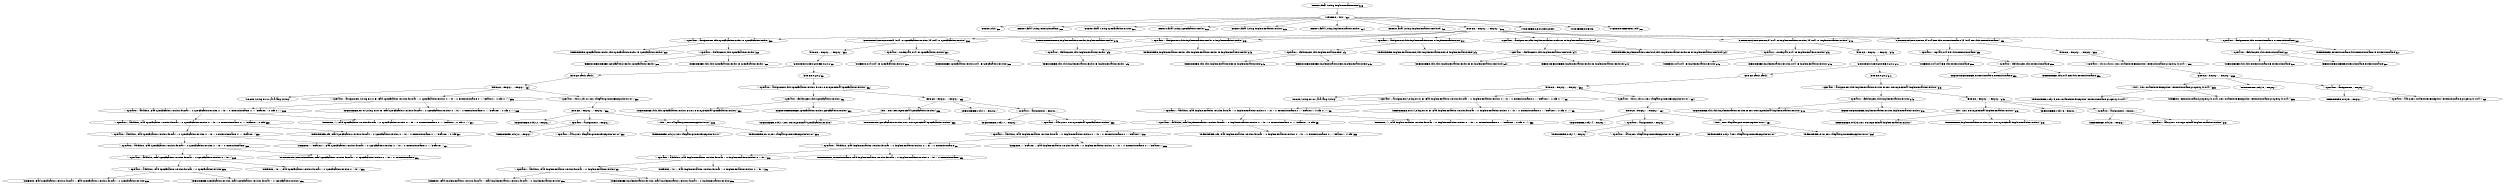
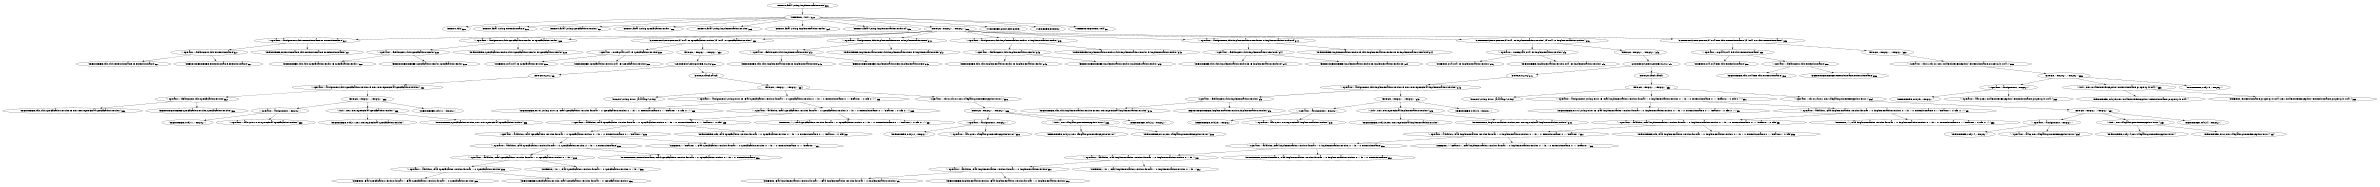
  digraph {
    n1 [label=<(METHOD,&lt;init&gt;)<SUB>320</SUB>>]
    n2 [label=<(PARAM,this)<SUB>320</SUB>>]
    n3 [label=<(PARAM,final String extensionName)<SUB>320</SUB>>]
    n4 [label=<(PARAM,final String specificationVersion)<SUB>321</SUB>>]
    n5 [label=<(PARAM,final String specificationVendor)<SUB>322</SUB>>]
    n6 [label=<(PARAM,final String implementationVersion)<SUB>323</SUB>>]
    n7 [label=<(PARAM,final String implementationVendor)<SUB>324</SUB>>]
    n8 [label=<(PARAM,final String implementationVendorId)<SUB>425</SUB>>]
    n9 [label=<(BLOCK,&lt;empty&gt;,&lt;empty&gt;)<SUB>326</SUB>>]
    n10 [label=<(MODIFIER,CONSTRUCTOR)>]
    n11 [label=<(MODIFIER,PUBLIC)>]
    n12 [label=<(METHOD_RETURN,void)<SUB>361</SUB>>]
    n13 [label=<(PARAM,final String implementationURL)<SUB>326</SUB>>]
    n14 [label=<(&lt;operator&gt;.assignment,this.extensionName = extensionName)<SUB>327</SUB>>]
    n15 [label=<(&lt;operator&gt;.assignment,this.specificationVendor = specificationVendor)<SUB>328</SUB>>]
    n16 [label=<(CONTROL_STRUCTURE,if (null != specificationVersion),if (null != specificationVersion))<SUB>330</SUB>>]
    n17 [label=<(&lt;operator&gt;.assignment,this.implementationURL = implementationURL)<SUB>342</SUB>>]
    n18 [label=<(&lt;operator&gt;.assignment,this.implementationVendor = implementationVendor)<SUB>343</SUB>>]
    n19 [label=<(&lt;operator&gt;.assignment,this.implementationVendorID = implementationVendorId)<SUB>344</SUB>>]
    n20 [label=<(CONTROL_STRUCTURE,if (null != implementationVersion),if (null != implementationVersion))<SUB>346</SUB>>]
    n21 [label=<(CONTROL_STRUCTURE,if (null == this.extensionName),if (null == this.extensionName))<SUB>358</SUB>>]
    n22 [label=<(&lt;operator&gt;.fieldAccess,this.extensionName)<SUB>327</SUB>>]
    n23 [label=<(IDENTIFIER,extensionName,this.extensionName = extensionName)<SUB>327</SUB>>]
    n24 [label=<(&lt;operator&gt;.fieldAccess,this.specificationVendor)<SUB>328</SUB>>]
    n25 [label=<(IDENTIFIER,specificationVendor,this.specificationVendor = specificationVendor)<SUB>328</SUB>>]
    n26 [label=<(&lt;operator&gt;.notEquals,null != specificationVersion)<SUB>330</SUB>>]
    n27 [label=<(BLOCK,&lt;empty&gt;,&lt;empty&gt;)<SUB>330</SUB>>]
    n28 [label=<(&lt;operator&gt;.fieldAccess,this.implementationURL)<SUB>342</SUB>>]
    n29 [label=<(IDENTIFIER,implementationURL,this.implementationURL = implementationURL)<SUB>342</SUB>>]
    n30 [label=<(&lt;operator&gt;.fieldAccess,this.implementationVendor)<SUB>343</SUB>>]
    n31 [label=<(IDENTIFIER,implementationVendor,this.implementationVendor = implementationVendor)<SUB>343</SUB>>]
    n32 [label=<(&lt;operator&gt;.fieldAccess,this.implementationVendorID)<SUB>344</SUB>>]
    n33 [label=<(IDENTIFIER,implementationVendorId,this.implementationVendorID = implementationVendorId)<SUB>344</SUB>>]
    n34 [label=<(&lt;operator&gt;.notEquals,null != implementationVersion)<SUB>346</SUB>>]
    n35 [label=<(BLOCK,&lt;empty&gt;,&lt;empty&gt;)<SUB>346</SUB>>]
    n36 [label=<(&lt;operator&gt;.equals,null == this.extensionName)<SUB>358</SUB>>]
    n37 [label=<(BLOCK,&lt;empty&gt;,&lt;empty&gt;)<SUB>358</SUB>>]
    n38 [label=<(IDENTIFIER,this,this.extensionName = extensionName)<SUB>327</SUB>>]
    n39 [label=<(FIELD_IDENTIFIER,extensionName,extensionName)<SUB>327</SUB>>]
    n40 [label=<(IDENTIFIER,this,this.specificationVendor = specificationVendor)<SUB>328</SUB>>]
    n41 [label=<(FIELD_IDENTIFIER,specificationVendor,specificationVendor)<SUB>328</SUB>>]
    n42 [label=<(LITERAL,null,null != specificationVersion)<SUB>330</SUB>>]
    n43 [label=<(IDENTIFIER,specificationVersion,null != specificationVersion)<SUB>330</SUB>>]
    n44 [label=<(CONTROL_STRUCTURE,try,try)<SUB>331</SUB>>]
    n45 [label=<(BLOCK,try,try)<SUB>331</SUB>>]
    n46 [label=<(BLOCK,catch,catch)>]
    n47 [label=<(&lt;operator&gt;.assignment,this.specificationVersion = new DeweyDecimal(specificationVersion))<SUB>332</SUB>>]
    n48 [label=<(BLOCK,&lt;empty&gt;,&lt;empty&gt;)<SUB>334</SUB>>]
    n49 [label=<(&lt;operator&gt;.fieldAccess,this.specificationVersion)<SUB>332</SUB>>]
    n50 [label=<(BLOCK,&lt;empty&gt;,&lt;empty&gt;)<SUB>333</SUB>>]
    n51 [label=<(IDENTIFIER,this,this.specificationVersion = new DeweyDecimal(specificationVersion))<SUB>332</SUB>>]
    n52 [label=<(FIELD_IDENTIFIER,specificationVersion,specificationVersion)<SUB>332</SUB>>]
    n53 [label=<(&lt;operator&gt;.assignment,&lt;empty&gt;)>]
    n54 [label=<(&lt;init&gt;,new DeweyDecimal(specificationVersion))<SUB>333</SUB>>]
    n55 [label=<(IDENTIFIER,$obj11,&lt;empty&gt;)>]
    n56 [label=<(IDENTIFIER,$obj11,&lt;empty&gt;)>]
    n57 [label=<(&lt;operator&gt;.alloc,new DeweyDecimal(specificationVersion))<SUB>333</SUB>>]
    n58 [label=<(IDENTIFIER,$obj11,new DeweyDecimal(specificationVersion))>]
    n59 [label=<(IDENTIFIER,specificationVersion,new DeweyDecimal(specificationVersion))<SUB>333</SUB>>]
    n60 [label=<(LOCAL,String error: java.lang.String)>]
    n61 [label=<(&lt;operator&gt;.assignment,String error = &quot;Bad specification version format '&quot; + specificationVersion + &quot;' in '&quot; + extensionName + &quot;'. (Reason: &quot; + nfe + &quot;)&quot;)<SUB>335</SUB>>]
    n62 [label=<(&lt;operator&gt;.throw,throw new IllegalArgumentException(error);)<SUB>338</SUB>>]
    n63 [label=<(IDENTIFIER,error,String error = &quot;Bad specification version format '&quot; + specificationVersion + &quot;' in '&quot; + extensionName + &quot;'. (Reason: &quot; + nfe + &quot;)&quot;)<SUB>335</SUB>>]
    n64 [label=<(&lt;operator&gt;.addition,&quot;Bad specification version format '&quot; + specificationVersion + &quot;' in '&quot; + extensionName + &quot;'. (Reason: &quot; + nfe + &quot;)&quot;)<SUB>335</SUB>>]
    n65 [label=<(BLOCK,&lt;empty&gt;,&lt;empty&gt;)<SUB>338</SUB>>]
    n66 [label=<(&lt;operator&gt;.addition,&quot;Bad specification version format '&quot; + specificationVersion + &quot;' in '&quot; + extensionName + &quot;'. (Reason: &quot; + nfe)<SUB>335</SUB>>]
    n67 [label=<(LITERAL,&quot;)&quot;,&quot;Bad specification version format '&quot; + specificationVersion + &quot;' in '&quot; + extensionName + &quot;'. (Reason: &quot; + nfe + &quot;)&quot;)<SUB>337</SUB>>]
    n68 [label=<(&lt;operator&gt;.addition,&quot;Bad specification version format '&quot; + specificationVersion + &quot;' in '&quot; + extensionName + &quot;'. (Reason: &quot;)<SUB>335</SUB>>]
    n69 [label=<(IDENTIFIER,nfe,&quot;Bad specification version format '&quot; + specificationVersion + &quot;' in '&quot; + extensionName + &quot;'. (Reason: &quot; + nfe)<SUB>337</SUB>>]
    n70 [label=<(&lt;operator&gt;.addition,&quot;Bad specification version format '&quot; + specificationVersion + &quot;' in '&quot; + extensionName)<SUB>335</SUB>>]
    n71 [label=<(LITERAL,&quot;'. (Reason: &quot;,&quot;Bad specification version format '&quot; + specificationVersion + &quot;' in '&quot; + extensionName + &quot;'. (Reason: &quot;)<SUB>337</SUB>>]
    n72 [label=<(&lt;operator&gt;.addition,&quot;Bad specification version format '&quot; + specificationVersion + &quot;' in '&quot;)<SUB>335</SUB>>]
    n73 [label=<(IDENTIFIER,extensionName,&quot;Bad specification version format '&quot; + specificationVersion + &quot;' in '&quot; + extensionName)<SUB>336</SUB>>]
    n74 [label=<(&lt;operator&gt;.addition,&quot;Bad specification version format '&quot; + specificationVersion)<SUB>335</SUB>>]
    n75 [label=<(LITERAL,&quot;' in '&quot;,&quot;Bad specification version format '&quot; + specificationVersion + &quot;' in '&quot;)<SUB>336</SUB>>]
    n76 [label=<(LITERAL,&quot;Bad specification version format '&quot;,&quot;Bad specification version format '&quot; + specificationVersion)<SUB>335</SUB>>]
    n77 [label=<(IDENTIFIER,specificationVersion,&quot;Bad specification version format '&quot; + specificationVersion)<SUB>336</SUB>>]
    n78 [label=<(&lt;operator&gt;.assignment,&lt;empty&gt;)>]
    n79 [label=<(&lt;init&gt;,new IllegalArgumentException(error))<SUB>338</SUB>>]
    n80 [label=<(IDENTIFIER,$obj12,&lt;empty&gt;)>]
    n81 [label=<(IDENTIFIER,$obj12,&lt;empty&gt;)>]
    n82 [label=<(&lt;operator&gt;.alloc,new IllegalArgumentException(error))<SUB>338</SUB>>]
    n83 [label=<(IDENTIFIER,$obj12,new IllegalArgumentException(error))>]
    n84 [label=<(IDENTIFIER,error,new IllegalArgumentException(error))<SUB>338</SUB>>]
    n85 [label=<(IDENTIFIER,this,this.implementationURL = implementationURL)<SUB>342</SUB>>]
    n86 [label=<(FIELD_IDENTIFIER,implementationURL,implementationURL)<SUB>342</SUB>>]
    n87 [label=<(IDENTIFIER,this,this.implementationVendor = implementationVendor)<SUB>343</SUB>>]
    n88 [label=<(FIELD_IDENTIFIER,implementationVendor,implementationVendor)<SUB>343</SUB>>]
    n89 [label=<(IDENTIFIER,this,this.implementationVendorID = implementationVendorId)<SUB>344</SUB>>]
    n90 [label=<(FIELD_IDENTIFIER,implementationVendorID,implementationVendorID)<SUB>344</SUB>>]
    n91 [label=<(LITERAL,null,null != implementationVersion)<SUB>346</SUB>>]
    n92 [label=<(IDENTIFIER,implementationVersion,null != implementationVersion)<SUB>346</SUB>>]
    n93 [label=<(CONTROL_STRUCTURE,try,try)<SUB>347</SUB>>]
    n94 [label=<(BLOCK,try,try)<SUB>347</SUB>>]
    n95 [label=<(BLOCK,catch,catch)>]
    n96 [label=<(&lt;operator&gt;.assignment,this.implementationVersion = new DeweyDecimal(implementationVersion))<SUB>348</SUB>>]
    n97 [label=<(BLOCK,&lt;empty&gt;,&lt;empty&gt;)<SUB>350</SUB>>]
    n98 [label=<(&lt;operator&gt;.fieldAccess,this.implementationVersion)<SUB>348</SUB>>]
    n99 [label=<(BLOCK,&lt;empty&gt;,&lt;empty&gt;)<SUB>349</SUB>>]
    n100 [label=<(IDENTIFIER,this,this.implementationVersion = new DeweyDecimal(implementationVersion))<SUB>348</SUB>>]
    n101 [label=<(FIELD_IDENTIFIER,implementationVersion,implementationVersion)<SUB>348</SUB>>]
    n102 [label=<(&lt;operator&gt;.assignment,&lt;empty&gt;)>]
    n103 [label=<(&lt;init&gt;,new DeweyDecimal(implementationVersion))<SUB>349</SUB>>]
    n104 [label=<(IDENTIFIER,$obj13,&lt;empty&gt;)>]
    n105 [label=<(IDENTIFIER,$obj13,&lt;empty&gt;)>]
    n106 [label=<(&lt;operator&gt;.alloc,new DeweyDecimal(implementationVersion))<SUB>349</SUB>>]
    n107 [label=<(IDENTIFIER,$obj13,new DeweyDecimal(implementationVersion))>]
    n108 [label=<(IDENTIFIER,implementationVersion,new DeweyDecimal(implementationVersion))<SUB>349</SUB>>]
    n109 [label=<(LOCAL,String error: java.lang.String)>]
    n110 [label=<(&lt;operator&gt;.assignment,String error = &quot;Bad implementation version format '&quot; + implementationVersion + &quot;' in '&quot; + extensionName + &quot;'. (Reason: &quot; + nfe + &quot;)&quot;)<SUB>351</SUB>>]
    n111 [label=<(&lt;operator&gt;.throw,throw new IllegalArgumentException(error);)<SUB>354</SUB>>]
    n112 [label=<(IDENTIFIER,error,String error = &quot;Bad implementation version format '&quot; + implementationVersion + &quot;' in '&quot; + extensionName + &quot;'. (Reason: &quot; + nfe + &quot;)&quot;)<SUB>351</SUB>>]
    n113 [label=<(&lt;operator&gt;.addition,&quot;Bad implementation version format '&quot; + implementationVersion + &quot;' in '&quot; + extensionName + &quot;'. (Reason: &quot; + nfe + &quot;)&quot;)<SUB>351</SUB>>]
    n114 [label=<(BLOCK,&lt;empty&gt;,&lt;empty&gt;)<SUB>354</SUB>>]
    n115 [label=<(&lt;operator&gt;.addition,&quot;Bad implementation version format '&quot; + implementationVersion + &quot;' in '&quot; + extensionName + &quot;'. (Reason: &quot; + nfe)<SUB>351</SUB>>]
    n116 [label=<(LITERAL,&quot;)&quot;,&quot;Bad implementation version format '&quot; + implementationVersion + &quot;' in '&quot; + extensionName + &quot;'. (Reason: &quot; + nfe + &quot;)&quot;)<SUB>353</SUB>>]
    n117 [label=<(&lt;operator&gt;.addition,&quot;Bad implementation version format '&quot; + implementationVersion + &quot;' in '&quot; + extensionName + &quot;'. (Reason: &quot;)<SUB>351</SUB>>]
    n118 [label=<(IDENTIFIER,nfe,&quot;Bad implementation version format '&quot; + implementationVersion + &quot;' in '&quot; + extensionName + &quot;'. (Reason: &quot; + nfe)<SUB>353</SUB>>]
    n119 [label=<(&lt;operator&gt;.addition,&quot;Bad implementation version format '&quot; + implementationVersion + &quot;' in '&quot; + extensionName)<SUB>351</SUB>>]
    n120 [label=<(LITERAL,&quot;'. (Reason: &quot;,&quot;Bad implementation version format '&quot; + implementationVersion + &quot;' in '&quot; + extensionName + &quot;'. (Reason: &quot;)<SUB>353</SUB>>]
    n121 [label=<(&lt;operator&gt;.addition,&quot;Bad implementation version format '&quot; + implementationVersion + &quot;' in '&quot;)<SUB>351</SUB>>]
    n122 [label=<(IDENTIFIER,extensionName,&quot;Bad implementation version format '&quot; + implementationVersion + &quot;' in '&quot; + extensionName)<SUB>352</SUB>>]
    n123 [label=<(&lt;operator&gt;.addition,&quot;Bad implementation version format '&quot; + implementationVersion)<SUB>351</SUB>>]
    n124 [label=<(LITERAL,&quot;' in '&quot;,&quot;Bad implementation version format '&quot; + implementationVersion + &quot;' in '&quot;)<SUB>352</SUB>>]
    n125 [label=<(LITERAL,&quot;Bad implementation version format '&quot;,&quot;Bad implementation version format '&quot; + implementationVersion)<SUB>351</SUB>>]
    n126 [label=<(IDENTIFIER,implementationVersion,&quot;Bad implementation version format '&quot; + implementationVersion)<SUB>352</SUB>>]
    n127 [label=<(&lt;operator&gt;.assignment,&lt;empty&gt;)>]
    n128 [label=<(&lt;init&gt;,new IllegalArgumentException(error))<SUB>354</SUB>>]
    n129 [label=<(IDENTIFIER,$obj14,&lt;empty&gt;)>]
    n130 [label=<(IDENTIFIER,$obj14,&lt;empty&gt;)>]
    n131 [label=<(&lt;operator&gt;.alloc,new IllegalArgumentException(error))<SUB>354</SUB>>]
    n132 [label=<(IDENTIFIER,$obj14,new IllegalArgumentException(error))>]
    n133 [label=<(IDENTIFIER,error,new IllegalArgumentException(error))<SUB>354</SUB>>]
    n134 [label=<(LITERAL,null,null == this.extensionName)<SUB>358</SUB>>]
    n135 [label=<(&lt;operator&gt;.fieldAccess,this.extensionName)<SUB>358</SUB>>]
    n136 [label=<(&lt;operator&gt;.throw,throw new NullPointerException(&quot;extensionName property is null&quot;);)<SUB>359</SUB>>]
-   n137 [label=<(IDENTIFIER,this,null == this.extensionName)<SUB>358</SUB>>]
+   n137 [label=<(IDENTIFIER,this,null == this.extensionName)<SUB>758</SUB>>]
    n138 [label=<(FIELD_IDENTIFIER,extensionName,extensionName)<SUB>358</SUB>>]
    n139 [label=<(BLOCK,&lt;empty&gt;,&lt;empty&gt;)<SUB>359</SUB>>]
    n140 [label=<(&lt;operator&gt;.assignment,&lt;empty&gt;)>]
    n141 [label=<(&lt;init&gt;,new NullPointerException(&quot;extensionName property is null&quot;))<SUB>359</SUB>>]
    n142 [label=<(IDENTIFIER,$obj15,&lt;empty&gt;)>]
    n143 [label=<(IDENTIFIER,$obj15,&lt;empty&gt;)>]
    n144 [label=<(&lt;operator&gt;.alloc,new NullPointerException(&quot;extensionName property is null&quot;))<SUB>359</SUB>>]
    n145 [label=<(IDENTIFIER,$obj15,new NullPointerException(&quot;extensionName property is null&quot;))>]
    n146 [label=<(LITERAL,&quot;extensionName property is null&quot;,new NullPointerException(&quot;extensionName property is null&quot;))<SUB>359</SUB>>]
    n1 -> n2
    n1 -> n3
    n1 -> n4
    n1 -> n5
    n1 -> n6
    n1 -> n7
    n1 -> n8
    n1 -> n9
    n1 -> n10
    n1 -> n11
    n1 -> n12
    n9 -> n14
    n9 -> n15
    n9 -> n16
    n9 -> n17
    n9 -> n18
    n9 -> n19
    n9 -> n20
    n9 -> n21
    n13 -> n1
    n14 -> n22
    n14 -> n23
    n15 -> n24
    n15 -> n25
    n16 -> n26
    n16 -> n27
    n17 -> n28
    n17 -> n29
    n18 -> n30
    n18 -> n31
    n19 -> n32
    n19 -> n33
    n20 -> n34
    n20 -> n35
    n21 -> n36
    n21 -> n37
    n22 -> n38
    n22 -> n39
    n24 -> n40
    n24 -> n41
    n26 -> n42
    n26 -> n43
    n27 -> n44
    n28 -> n85
    n28 -> n86
    n30 -> n87
-   n88 -> n30
+   n30 -> n88
    n32 -> n89
    n32 -> n90
    n34 -> n91
    n34 -> n92
    n35 -> n93
    n36 -> n134
    n36 -> n135
    n37 -> n136
    n44 -> n45
    n44 -> n46
    n45 -> n47
    n46 -> n48
    n47 -> n49
    n47 -> n50
    n48 -> n60
    n48 -> n61
    n48 -> n62
    n49 -> n51
    n49 -> n52
    n50 -> n53
    n50 -> n54
    n50 -> n55
    n53 -> n56
    n53 -> n57
    n54 -> n58
    n54 -> n59
    n61 -> n63
    n61 -> n64
    n62 -> n65
    n64 -> n66
    n64 -> n67
    n65 -> n78
    n65 -> n79
    n65 -> n80
    n66 -> n68
    n66 -> n69
    n68 -> n70
    n68 -> n71
    n70 -> n72
    n70 -> n73
    n72 -> n74
    n72 -> n75
    n74 -> n76
    n74 -> n77
    n78 -> n81
    n78 -> n82
    n79 -> n83
    n79 -> n84
    n93 -> n94
    n93 -> n95
    n94 -> n96
    n95 -> n97
    n96 -> n98
    n96 -> n99
    n97 -> n109
    n97 -> n110
    n97 -> n111
    n98 -> n100
    n98 -> n101
    n99 -> n102
    n99 -> n103
    n99 -> n104
    n102 -> n105
    n102 -> n106
    n103 -> n107
    n103 -> n108
    n110 -> n112
    n110 -> n113
    n111 -> n114
    n113 -> n115
    n113 -> n116
    n114 -> n127
    n114 -> n128
    n114 -> n129
    n115 -> n117
    n115 -> n118
    n117 -> n119
    n117 -> n120
    n119 -> n121
    n119 -> n122
    n121 -> n123
    n121 -> n124
    n123 -> n125
    n123 -> n126
    n127 -> n130
    n127 -> n131
    n128 -> n132
    n128 -> n133
    n135 -> n137
    n135 -> n138
    n136 -> n139
    n139 -> n140
    n139 -> n141
    n139 -> n142
    n140 -> n143
    n140 -> n144
    n141 -> n145
    n141 -> n146
  }
